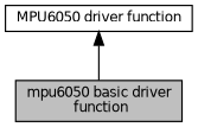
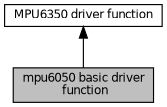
  digraph {
    rankdir=TB
    node [color=black fontname=Helvetica fontsize=10 shape=box style=filled]
    n1 [fillcolor=grey75 fontcolor=black height=0.2 label="mpu6050 basic driver\l function" width=0.4]
-   n2 [fillcolor=white height=0.2 label="MPU6050 driver function" width=0.4]
+   n2 [fillcolor=white height=0.2 label="MPU6350 driver function" width=0.4]
    n2 -> n1 [dir=back fontname=Helvetica fontsize=10 labelfontname=Helvetica labelfontsize=10 shape=plaintext style=solid]
  }
